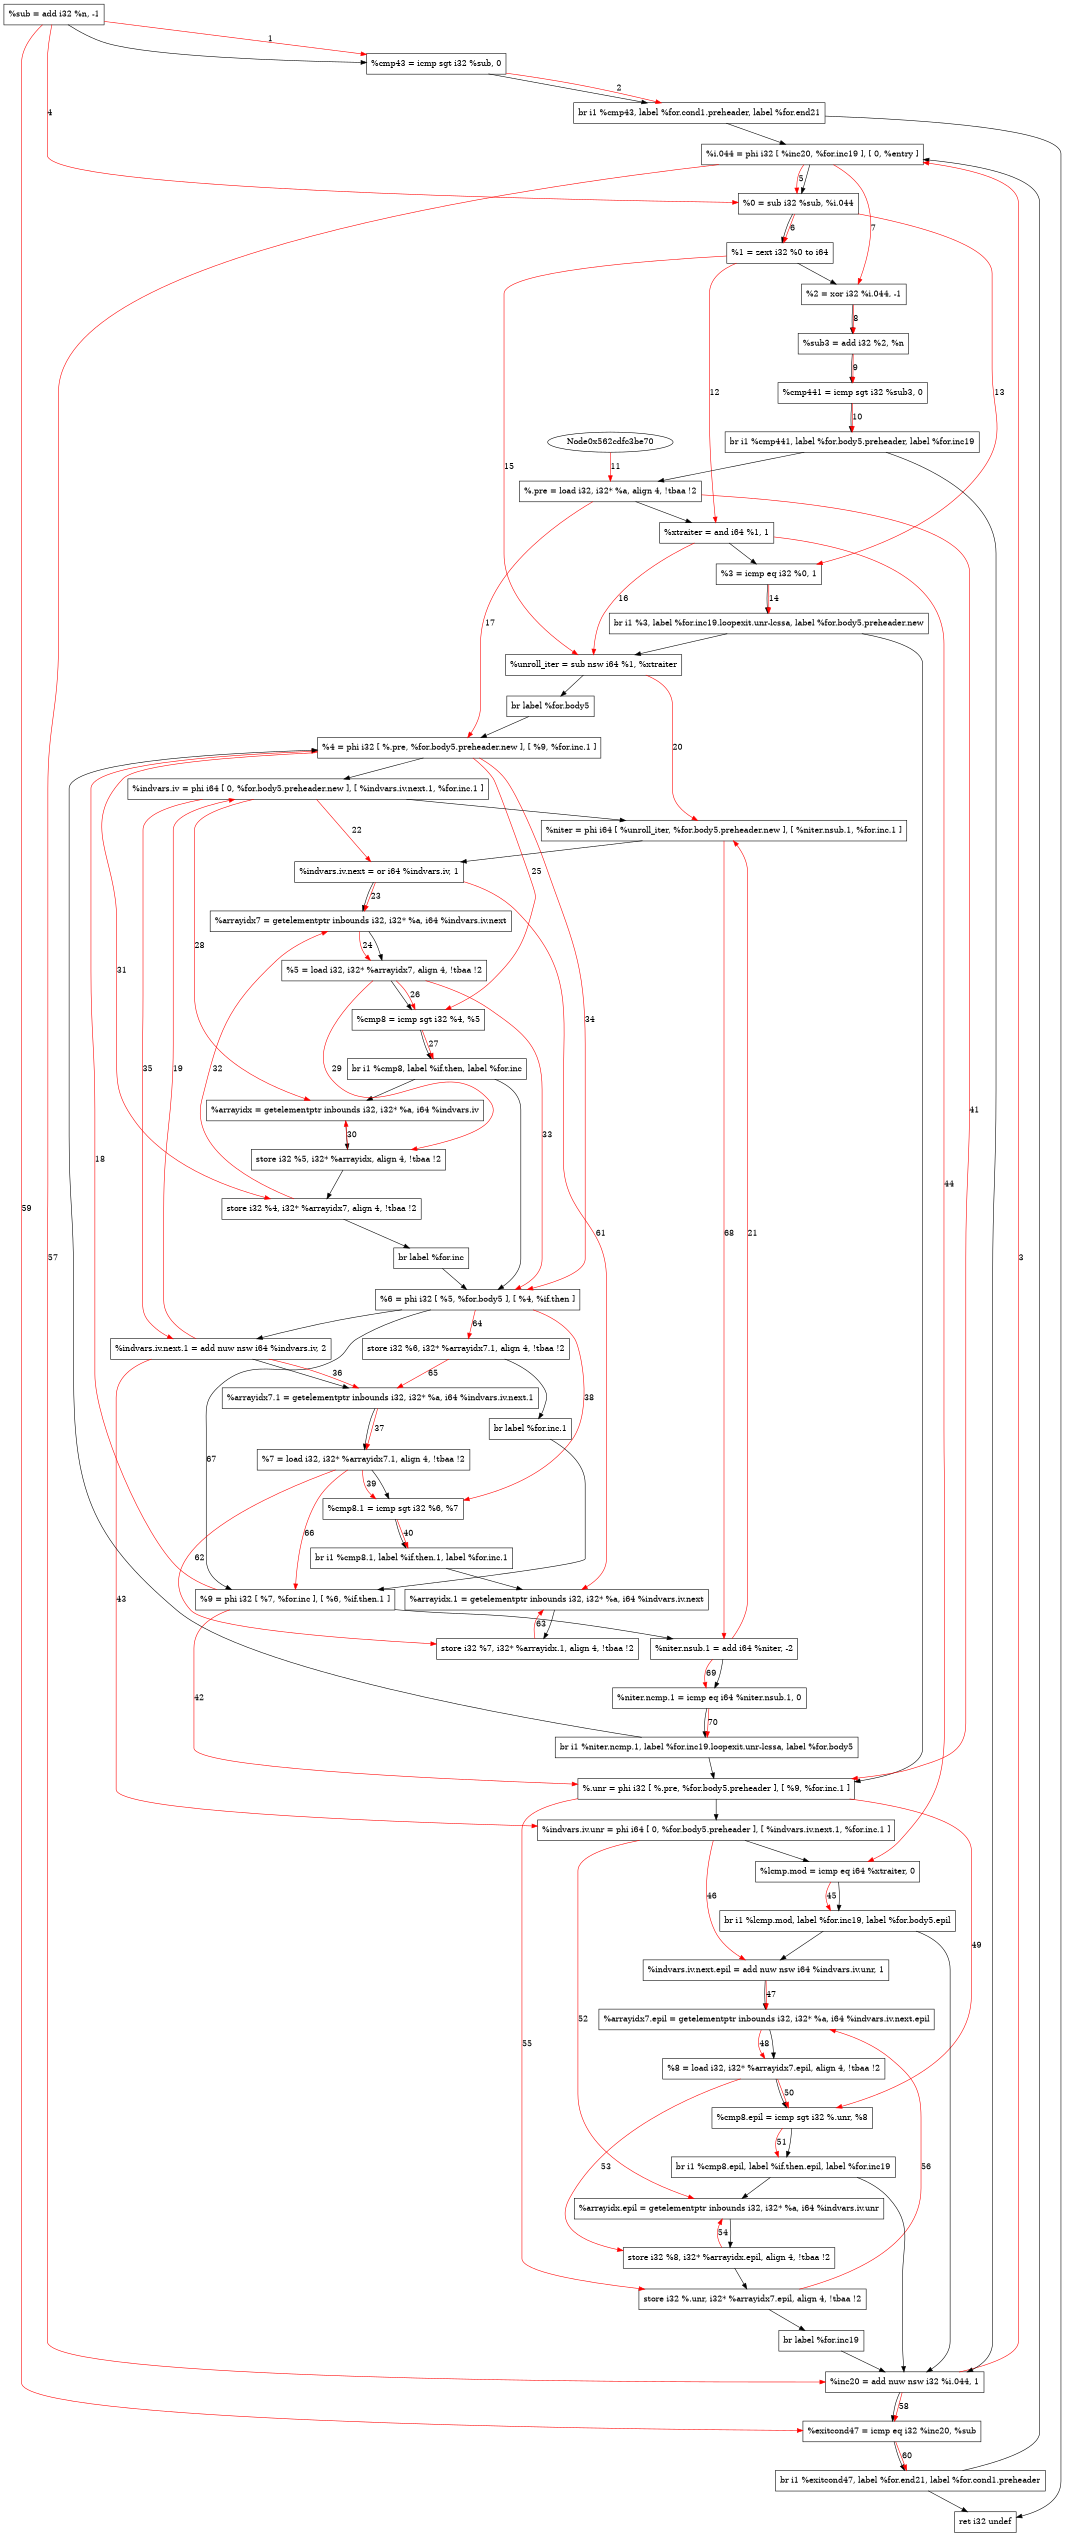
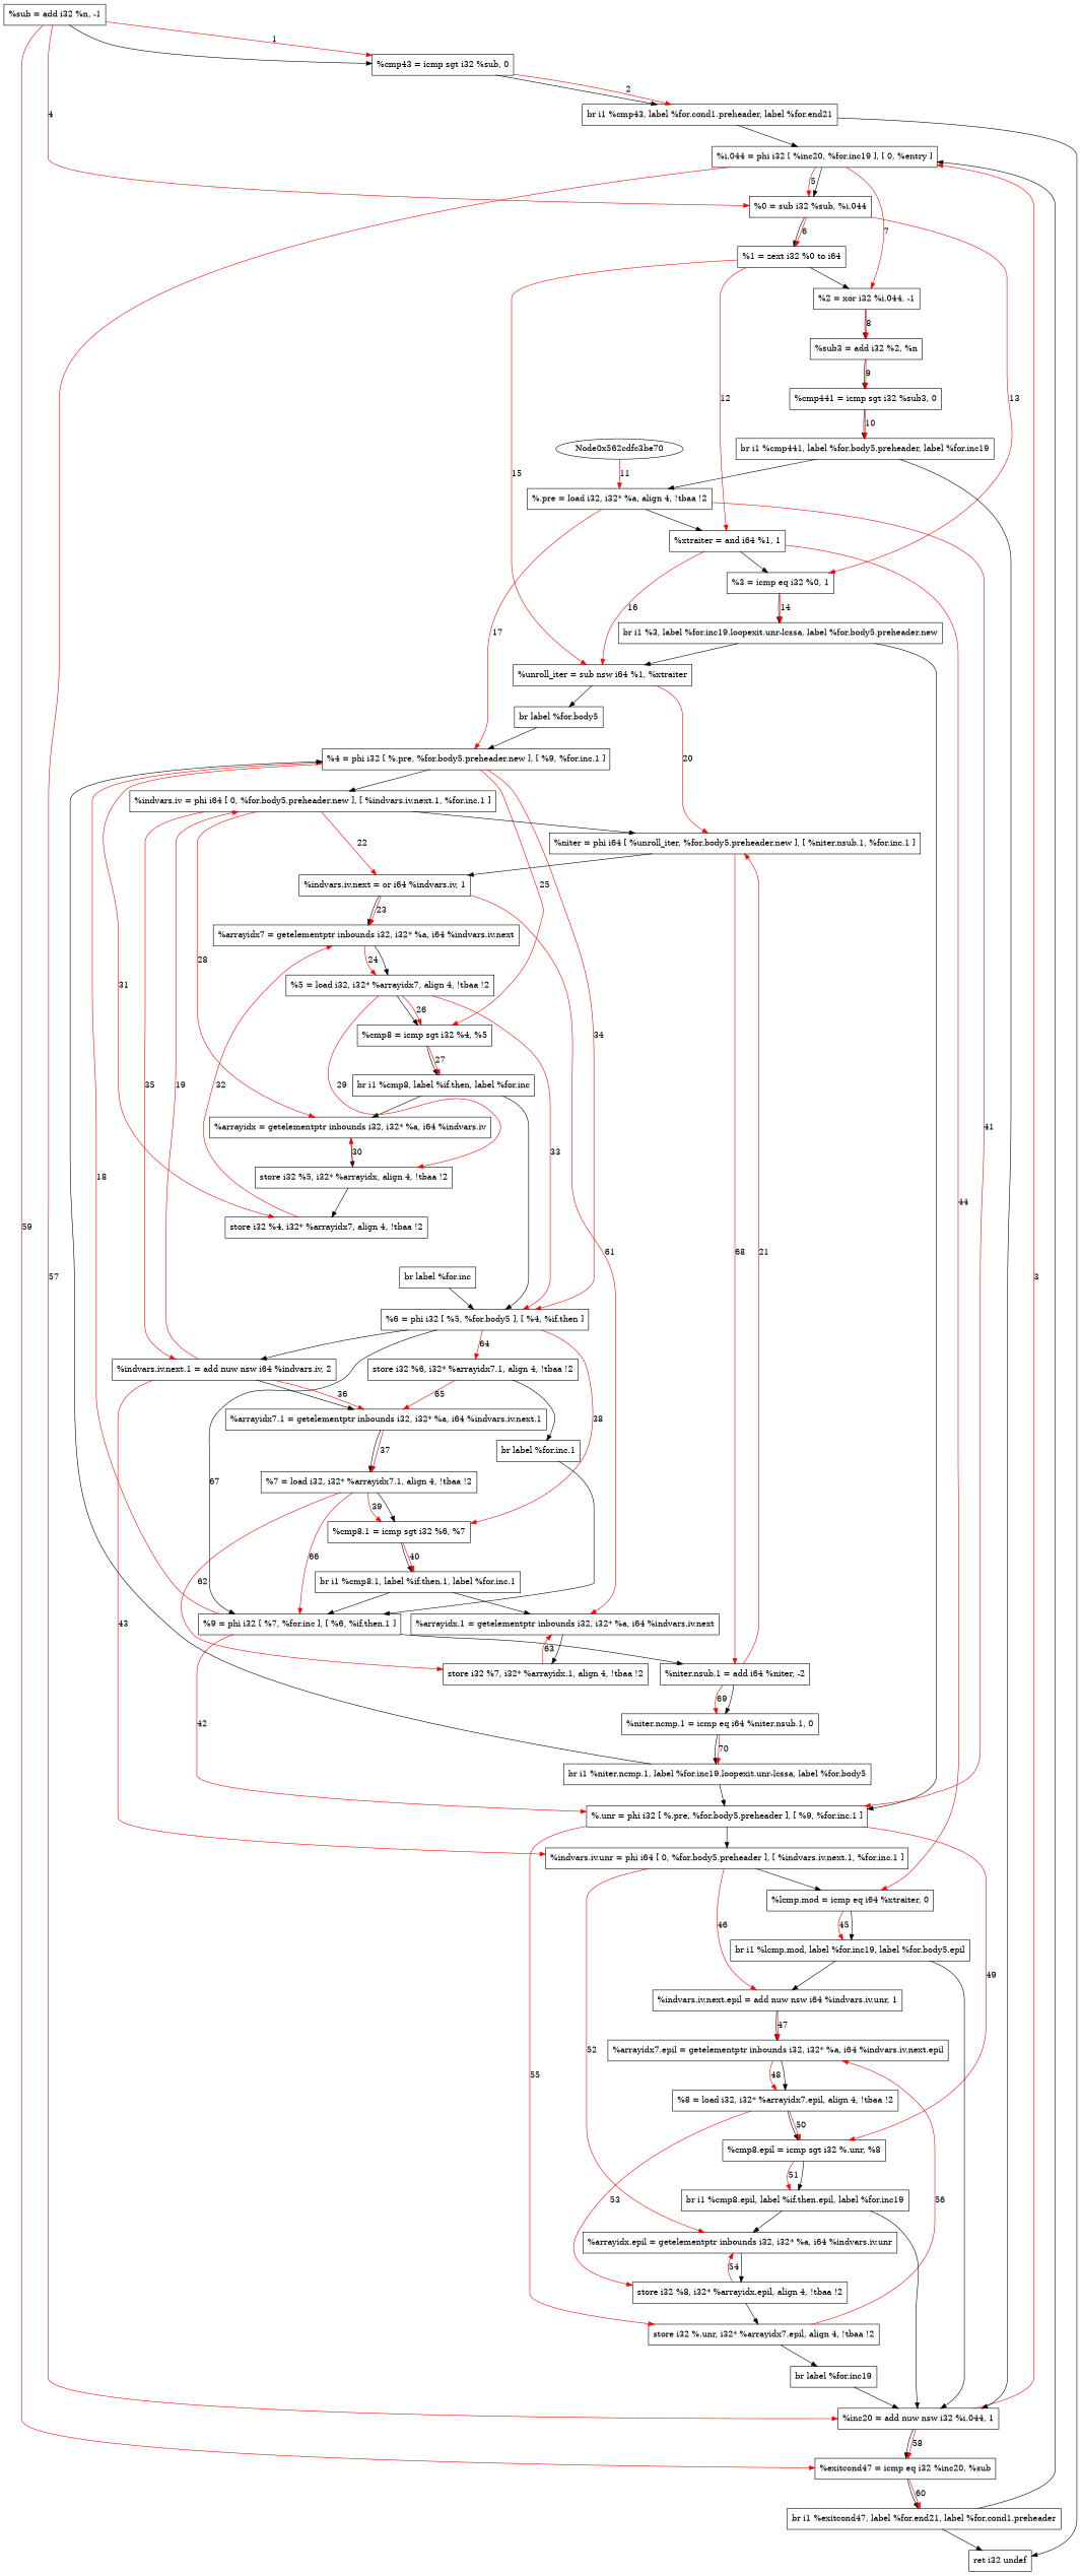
  digraph {
    node [shape=record]
    edge [color=red]
    n1 [label="  %sub = add i32 %n, -1"]
    n2 [label="  %cmp43 = icmp sgt i32 %sub, 0"]
    n3 [label="  %0 = sub i32 %sub, %i.044"]
    n4 [label="  %exitcond47 = icmp eq i32 %inc20, %sub"]
    n5 [label="  br i1 %cmp43, label %for.cond1.preheader, label %for.end21"]
    n6 [label="  %1 = zext i32 %0 to i64"]
    n7 [label="  %3 = icmp eq i32 %0, 1"]
    n8 [label="  br i1 %exitcond47, label %for.end21, label %for.cond1.preheader"]
    n9 [label="  %i.044 = phi i32 [ %inc20, %for.inc19 ], [ 0, %entry ]"]
    n10 [label="  ret i32 undef"]
    n11 [label="  %2 = xor i32 %i.044, -1"]
    n12 [label="  %inc20 = add nuw nsw i32 %i.044, 1"]
    n13 [label="  %sub3 = add i32 %2, %n"]
    n14 [label="  %xtraiter = and i64 %1, 1"]
    n15 [label="  %unroll_iter = sub nsw i64 %1, %xtraiter"]
    n16 [label="  br i1 %3, label %for.inc19.loopexit.unr-lcssa, label %for.body5.preheader.new"]
    n17 [label="  %lcmp.mod = icmp eq i64 %xtraiter, 0"]
    n18 [label="  br label %for.body5"]
    n19 [label="  %niter = phi i64 [ %unroll_iter, %for.body5.preheader.new ], [ %niter.nsub.1, %for.inc.1 ]"]
    n20 [label="  %cmp441 = icmp sgt i32 %sub3, 0"]
    n21 [label="  br i1 %cmp441, label %for.body5.preheader, label %for.inc19"]
    n22 [label="  %.pre = load i32, i32* %a, align 4, !tbaa !2"]
    n23 [label="  %4 = phi i32 [ %.pre, %for.body5.preheader.new ], [ %9, %for.inc.1 ]"]
    n24 [label="  %.unr = phi i32 [ %.pre, %for.body5.preheader ], [ %9, %for.inc.1 ]"]
    n25 [label="  %indvars.iv = phi i64 [ 0, %for.body5.preheader.new ], [ %indvars.iv.next.1, %for.inc.1 ]"]
    n26 [label="  %cmp8 = icmp sgt i32 %4, %5"]
    n27 [label="  store i32 %4, i32* %arrayidx7, align 4, !tbaa !2"]
    n28 [label="  %6 = phi i32 [ %5, %for.body5 ], [ %4, %if.then ]"]
    n29 [label="  %indvars.iv.unr = phi i64 [ 0, %for.body5.preheader ], [ %indvars.iv.next.1, %for.inc.1 ]"]
    n30 [label="  %cmp8.epil = icmp sgt i32 %.unr, %8"]
    n31 [label="  store i32 %.unr, i32* %arrayidx7.epil, align 4, !tbaa !2"]
    n32 [label="  br i1 %lcmp.mod, label %for.inc19, label %for.body5.epil"]
    n33 [label="  %indvars.iv.next = or i64 %indvars.iv, 1"]
    n34 [label="  %niter.nsub.1 = add i64 %niter, -2"]
    n35 [label="  %arrayidx = getelementptr inbounds i32, i32* %a, i64 %indvars.iv"]
    n36 [label="  %indvars.iv.next.1 = add nuw nsw i64 %indvars.iv, 2"]
    n37 [label="  br i1 %cmp8, label %if.then, label %for.inc"]
    n38 [label="  %arrayidx7 = getelementptr inbounds i32, i32* %a, i64 %indvars.iv.next"]
    n39 [label="  br label %for.inc"]
    n40 [label="  %cmp8.1 = icmp sgt i32 %6, %7"]
    n41 [label="  store i32 %6, i32* %arrayidx7.1, align 4, !tbaa !2"]
    n42 [label="  %9 = phi i32 [ %7, %for.inc ], [ %6, %if.then.1 ]"]
    n43 [label="  %arrayidx.1 = getelementptr inbounds i32, i32* %a, i64 %indvars.iv.next"]
    n44 [label="  store i32 %5, i32* %arrayidx, align 4, !tbaa !2"]
    n45 [label="  %arrayidx7.1 = getelementptr inbounds i32, i32* %a, i64 %indvars.iv.next.1"]
    n46 [label="  %niter.ncmp.1 = icmp eq i64 %niter.nsub.1, 0"]
    n47 [label="  %5 = load i32, i32* %arrayidx7, align 4, !tbaa !2"]
    n48 [label="  store i32 %7, i32* %arrayidx.1, align 4, !tbaa !2"]
    n49 [label="  br i1 %cmp8.1, label %if.then.1, label %for.inc.1"]
    n50 [label="  br label %for.inc.1"]
    n51 [label="  %7 = load i32, i32* %arrayidx7.1, align 4, !tbaa !2"]
    n52 [label="  %indvars.iv.next.epil = add nuw nsw i64 %indvars.iv.unr, 1"]
    n53 [label="  %arrayidx.epil = getelementptr inbounds i32, i32* %a, i64 %indvars.iv.unr"]
    n54 [label="  br i1 %cmp8.epil, label %if.then.epil, label %for.inc19"]
    n55 [label="  %arrayidx7.epil = getelementptr inbounds i32, i32* %a, i64 %indvars.iv.next.epil"]
    n56 [label="  br label %for.inc19"]
    n57 [label="  store i32 %8, i32* %arrayidx.epil, align 4, !tbaa !2"]
    n58 [label="  %8 = load i32, i32* %arrayidx7.epil, align 4, !tbaa !2"]
    n59 [label="  br i1 %niter.ncmp.1, label %for.inc19.loopexit.unr-lcssa, label %for.body5"]
    Node0x562cdfc3be70 [shape=""]
    n1 -> n2 [color=""]
    n1 -> n2 [label=1]
    n1 -> n3 [label=4]
    n1 -> n4 [label=59]
    n2 -> n5 [color=""]
    n2 -> n5 [label=2]
    n3 -> n6 [color=""]
    n3 -> n6 [label=6]
    n3 -> n7 [label=13]
    n4 -> n8 [color=""]
    n4 -> n8 [label=60]
    n5 -> n9 [color=""]
    n5 -> n10 [color=""]
    n6 -> n11 [color=""]
    n6 -> n14 [label=12]
    n6 -> n15 [label=15]
    n7 -> n16 [color=""]
    n7 -> n16 [label=14]
    n8 -> n9 [color=""]
    n8 -> n10 [color=""]
    n9 -> n3 [color=""]
    n9 -> n3 [label=5]
    n9 -> n11 [label=7]
    n9 -> n12 [label=57]
    n11 -> n13 [color=""]
    n11 -> n13 [label=8]
    n12 -> n4 [color=""]
    n12 -> n4 [label=58]
    n12 -> n9 [label=3]
    n13 -> n20 [color=""]
    n13 -> n20 [label=9]
    n14 -> n7 [color=""]
    n14 -> n15 [label=16]
    n14 -> n17 [label=44]
    n15 -> n18 [color=""]
    n15 -> n19 [label=20]
    n16 -> n15 [color=""]
    n16 -> n24 [color=""]
    n17 -> n32 [color=""]
    n17 -> n32 [label=45]
    n18 -> n23 [color=""]
    n19 -> n33 [color=""]
    n19 -> n34 [label=68]
    n20 -> n21 [color=""]
    n20 -> n21 [label=10]
    n21 -> n12 [color=""]
    n21 -> n22 [color=""]
    n22 -> n14 [color=""]
    n22 -> n23 [label=17]
    n22 -> n24 [label=41]
    n23 -> n25 [color=""]
    n23 -> n26 [label=25]
    n23 -> n27 [label=31]
    n23 -> n28 [label=34]
    n24 -> n29 [color=""]
    n24 -> n30 [label=49]
    n24 -> n31 [label=55]
    n25 -> n19 [color=""]
    n25 -> n33 [label=22]
    n25 -> n35 [label=28]
    n25 -> n36 [label=35]
    n26 -> n37 [color=""]
    n26 -> n37 [label=27]
    n27 -> n38 [label=32]
-   n27 -> n39 [color=""]
    n28 -> n36 [color=""]
    n28 -> n40 [label=38]
    n28 -> n41 [label=64]
    n28 -> n42 [color=black label=67]
    n29 -> n17 [color=""]
    n29 -> n52 [label=46]
    n29 -> n53 [label=52]
    n30 -> n54 [color=""]
    n30 -> n54 [label=51]
    n31 -> n55 [label=56]
    n31 -> n56 [color=""]
    n32 -> n12 [color=""]
    n32 -> n52 [color=""]
    n33 -> n38 [color=""]
    n33 -> n38 [label=23]
    n33 -> n43 [label=61]
    n34 -> n19 [label=21]
    n34 -> n46 [color=""]
    n34 -> n46 [label=69]
    n35 -> n44 [color=""]
    n36 -> n25 [label=19]
    n36 -> n29 [label=43]
    n36 -> n45 [color=""]
    n36 -> n45 [label=36]
    n37 -> n28 [color=""]
    n37 -> n35 [color=""]
    n38 -> n47 [color=""]
    n38 -> n47 [label=24]
    n39 -> n28 [color=""]
    n40 -> n49 [color=""]
    n40 -> n49 [label=40]
    n41 -> n45 [label=65]
    n41 -> n50 [color=""]
    n42 -> n23 [label=18]
    n42 -> n24 [label=42]
    n42 -> n34 [color=""]
    n43 -> n48 [color=""]
    n44 -> n27 [color=""]
    n44 -> n35 [label=30]
    n45 -> n51 [color=""]
    n45 -> n51 [label=37]
    n46 -> n59 [color=""]
    n46 -> n59 [label=70]
    n47 -> n26 [color=""]
    n47 -> n26 [label=26]
    n47 -> n28 [label=33]
    n47 -> n44 [label=29]
    n48 -> n43 [label=63]
+   n49 -> n42 [color=""]
    n49 -> n43 [color=""]
    n50 -> n42 [color=""]
    n51 -> n40 [color=""]
    n51 -> n40 [label=39]
    n51 -> n42 [label=66]
    n51 -> n48 [label=62]
    n52 -> n55 [color=""]
    n52 -> n55 [label=47]
    n53 -> n57 [color=""]
    n54 -> n12 [color=""]
    n54 -> n53 [color=""]
    n55 -> n58 [color=""]
    n55 -> n58 [label=48]
    n56 -> n12 [color=""]
    n57 -> n31 [color=""]
    n57 -> n53 [label=54]
    n58 -> n30 [color=""]
    n58 -> n30 [label=50]
    n58 -> n57 [label=53]
    n59 -> n23 [color=""]
    n59 -> n24 [color=""]
    Node0x562cdfc3be70 -> n22 [label=11]
  }
